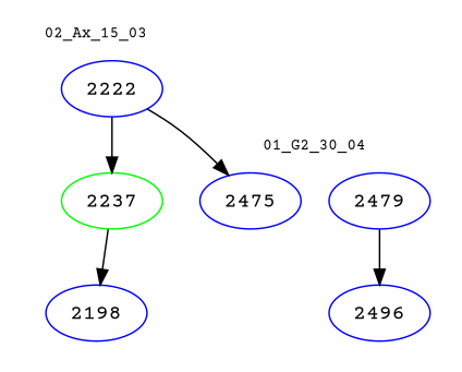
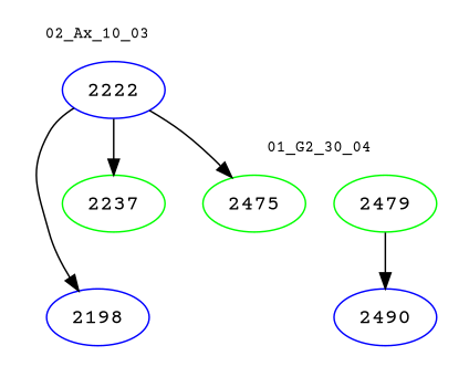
  digraph {
    fontname="Courier Prime"
    node [color=blue fontname="Courier Prime"]
    edge [color=black fontname="Courier Prime"]
    n1 [label=2222]
    n2 [label=2198]
    n3 [color=green label=2237]
-   n4 [label=2479]
-   n5 [label=2475]
-   n6 [label=2496]
+   n4 [color=green label=2479]
+   n5 [color=green label=2475]
+   n6 [label=2490]
    subgraph cluster_1 {
      color=white
      fontsize=10
-     label="02_Ax_15_03"
+     label="02_Ax_10_03"
      n1
      n2
      n3
    }
    subgraph cluster_2 {
      color=white
      fontsize=10
      label="01_G2_30_04"
      n4
      n5
      n6
    }
-   n3 -> n2
+   n1 -> n2
    n1 -> n3
    n1 -> n5
    n4 -> n6
  }
